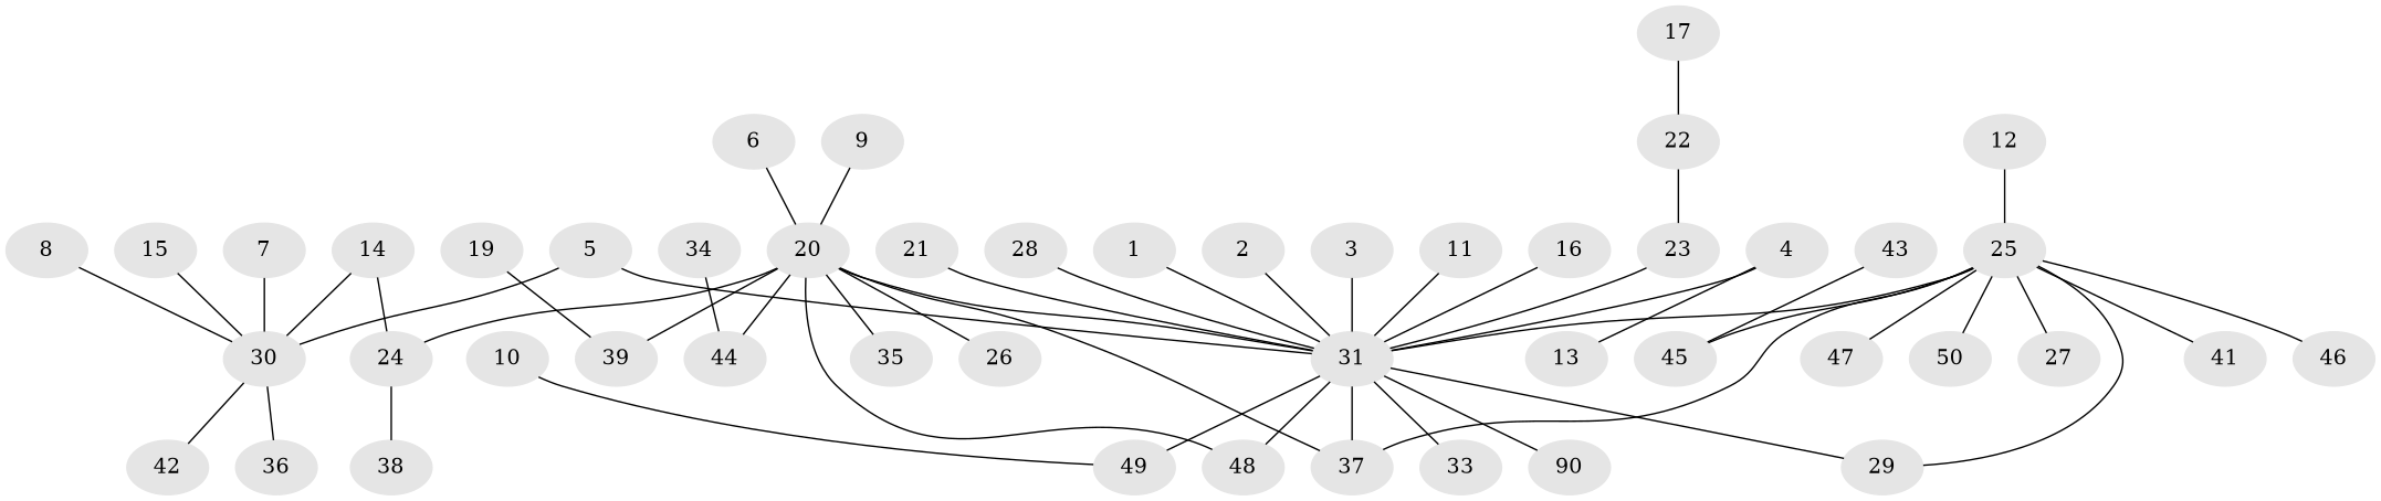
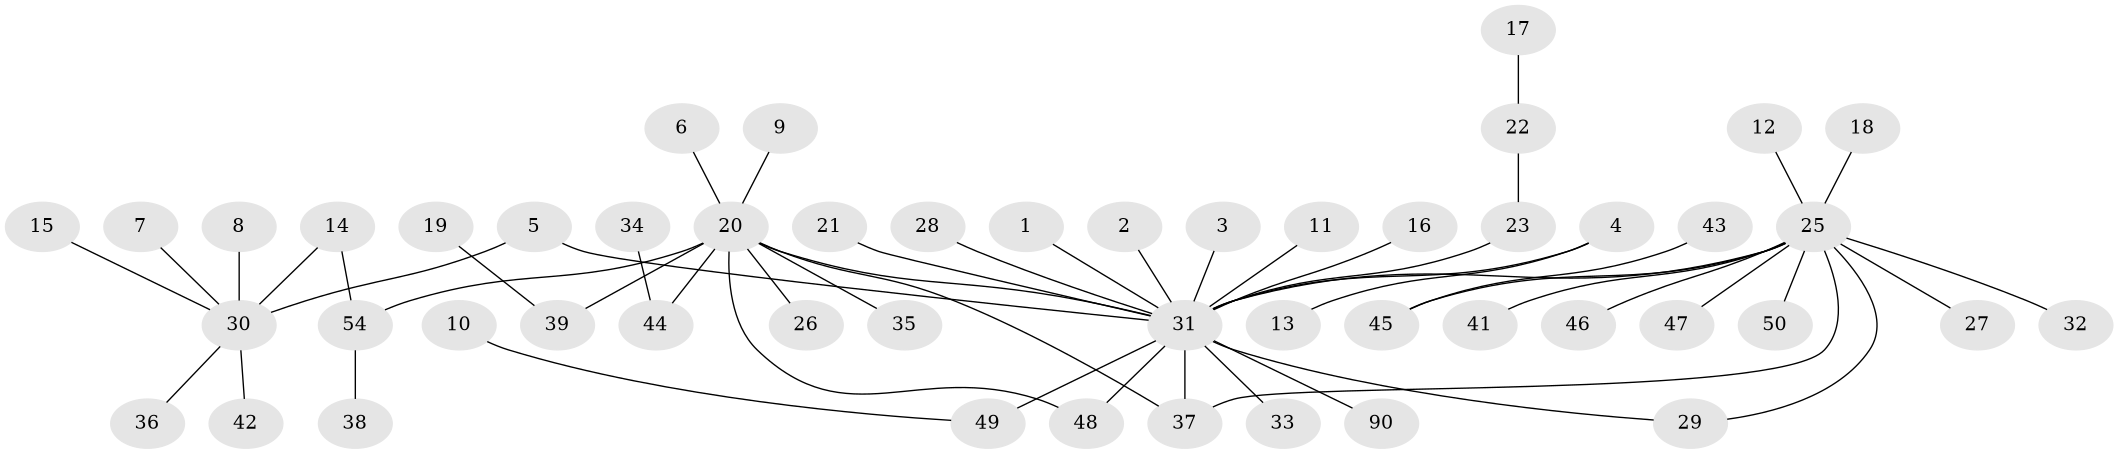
  graph {
    node [color=gray90 style=filled]
    edge [weight=1.0]
    1
    31
    49
    37
    48
    29
    33
    n8 [label=90]
    2
    3
    4
    13
    5
    30
    36
    42
    6
    20
-   24
+   24 [label=54]
    39
    26
    35
    44
    7
    8
    9
    10
    11
    12
    25
    27
+   32
    41
    45
    46
    47
    50
    14
    38
    15
    16
    17
    22
    23
+   18
    19
    21
    28
    34
    43
    1 -- 31
    31 -- 49 [weight=2.0]
    31 -- 37
    31 -- 48
    31 -- 29
    31 -- 33
    31 -- n8
    2 -- 31
    3 -- 31
    4 -- 31
    4 -- 13
    5 -- 31
    5 -- 30
    30 -- 36
    30 -- 42
    6 -- 20
    20 -- 31
    20 -- 37
    20 -- 48
    20 -- 24
    20 -- 39
    20 -- 26
    20 -- 35
    20 -- 44
    24 -- 38
    7 -- 30
    8 -- 30
    9 -- 20
    10 -- 49
    11 -- 31
    12 -- 25
    25 -- 31
    25 -- 37 [weight=2.0]
    25 -- 29
    25 -- 27
+   25 -- 32
    25 -- 41
    25 -- 45
    25 -- 46
    25 -- 47
    25 -- 50
    14 -- 30
    14 -- 24
    15 -- 30
    16 -- 31
    17 -- 22
    22 -- 23
    23 -- 31 [weight=2.0]
+   18 -- 25
    19 -- 39
    21 -- 31
    28 -- 31
    34 -- 44
    43 -- 45
  }
